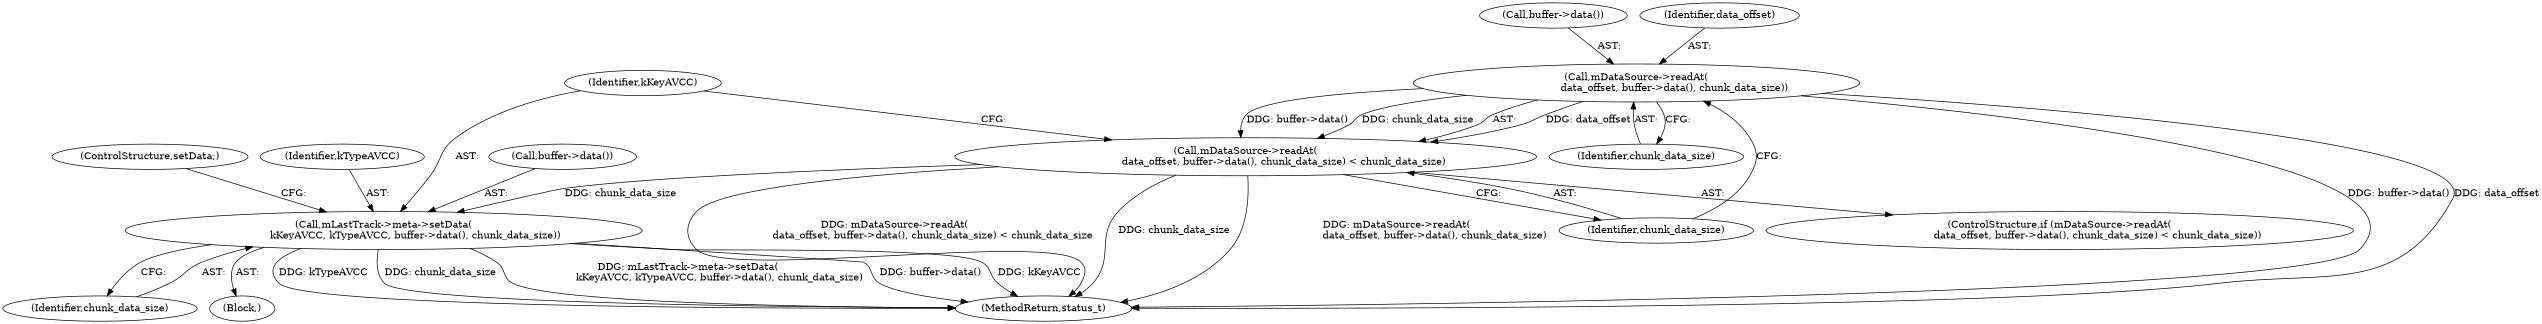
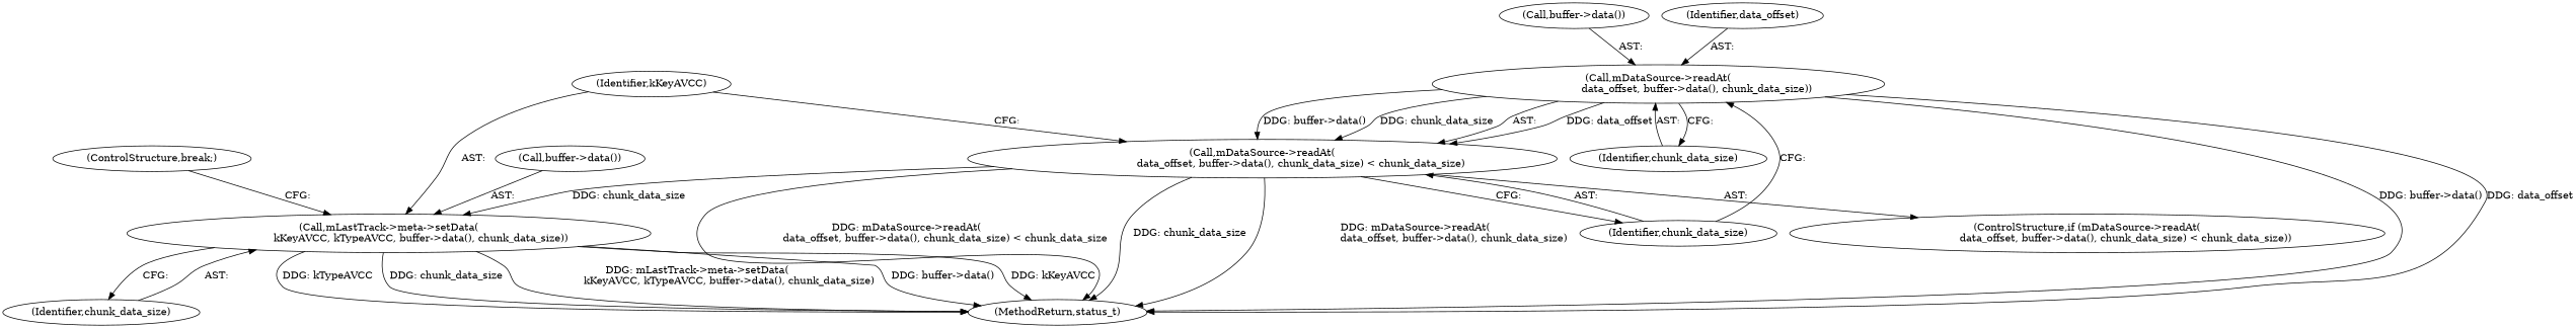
  digraph {
    n1 [label="(Call,mDataSource->readAt(\n                        data_offset, buffer->data(), chunk_data_size))"]
    n2 [label="(Call,mDataSource->readAt(\n                        data_offset, buffer->data(), chunk_data_size) < chunk_data_size)"]
    n3 [label="(Identifier,chunk_data_size)"]
    n4 [label="(MethodReturn,status_t)"]
    n5 [label="(Call,mLastTrack->meta->setData(\n                    kKeyAVCC, kTypeAVCC, buffer->data(), chunk_data_size))"]
    n6 [label="(Identifier,chunk_data_size)"]
    n7 [label="(ControlStructure,if (mDataSource->readAt(\n                        data_offset, buffer->data(), chunk_data_size) < chunk_data_size))"]
    n8 [label="(Identifier,chunk_data_size)"]
-   n9 [label="(Block,)"]
    n10 [label="(Identifier,kKeyAVCC)"]
    n11 [label="(Call,buffer->data())"]
    n12 [label="(Identifier,data_offset)"]
    n13 [label="(Call,buffer->data())"]
-   n14 [label="(ControlStructure,setData;)"]
-   n15 [label="(Identifier,kTypeAVCC)"]
+   n14 [label="(ControlStructure,break;)"]
    n1 -> n2 [label="AST: "]
    n1 -> n2 [label="DDG: data_offset"]
    n1 -> n2 [label="DDG: buffer->data()"]
    n1 -> n2 [label="DDG: chunk_data_size"]
    n1 -> n3 [label="CFG: "]
    n1 -> n4 [label="DDG: buffer->data()"]
    n1 -> n4 [label="DDG: data_offset"]
    n2 -> n4 [label="DDG: mDataSource->readAt(\n                        data_offset, buffer->data(), chunk_data_size) < chunk_data_size"]
    n2 -> n4 [label="DDG: chunk_data_size"]
    n2 -> n4 [label="DDG: mDataSource->readAt(\n                        data_offset, buffer->data(), chunk_data_size)"]
    n2 -> n5 [label="DDG: chunk_data_size"]
    n2 -> n6 [label="CFG: "]
    n2 -> n7 [label="AST: "]
    n3 -> n1 [label="AST: "]
    n5 -> n4 [label="DDG: kTypeAVCC"]
    n5 -> n4 [label="DDG: chunk_data_size"]
    n5 -> n4 [label="DDG: mLastTrack->meta->setData(\n                    kKeyAVCC, kTypeAVCC, buffer->data(), chunk_data_size)"]
    n5 -> n4 [label="DDG: buffer->data()"]
    n5 -> n4 [label="DDG: kKeyAVCC"]
    n5 -> n8 [label="CFG: "]
-   n5 -> n9 [label="AST: "]
    n6 -> n1 [label="CFG: "]
    n6 -> n2 [label="AST: "]
    n8 -> n5 [label="AST: "]
    n10 -> n2 [label="CFG: "]
    n10 -> n5 [label="AST: "]
    n11 -> n1 [label="AST: "]
    n12 -> n1 [label="AST: "]
    n13 -> n5 [label="AST: "]
    n14 -> n5 [label="CFG: "]
-   n15 -> n5 [label="AST: "]
  }
